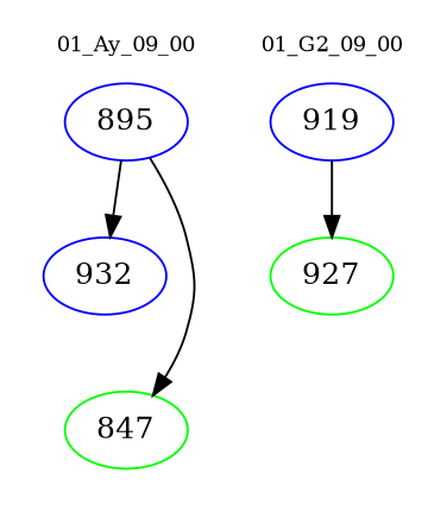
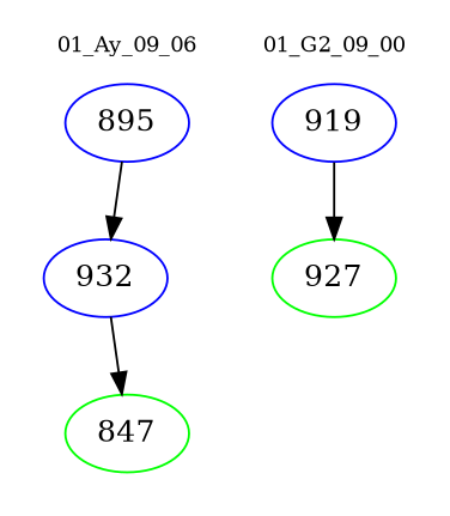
  digraph {
    node [color=blue]
    edge [color=black]
    n1 [label=895]
    n2 [label=932]
    n3 [color=green label=847]
    n4 [label=919]
    n5 [color=green label=927]
    subgraph cluster_1 {
      color=white
      fontsize=10
-     label="01_Ay_09_00"
+     label="01_Ay_09_06"
      n1
      n2
      n3
    }
    subgraph cluster_2 {
      color=white
      fontsize=10
      label="01_G2_09_00"
      n4
      n5
    }
    n1 -> n2
-   n1 -> n3
+   n2 -> n3
    n4 -> n5
  }
